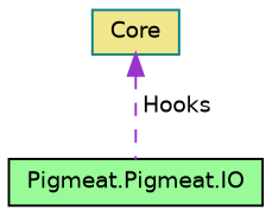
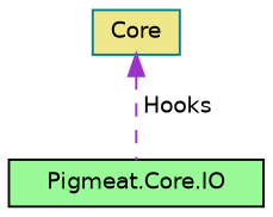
  digraph {
    node [fontname=Helvetica fontsize=10 shape=record style=filled]
-   n1 [color=black fillcolor=palegreen fontcolor=black height=0.2 label="Pigmeat.Pigmeat.IO" width=0.4]
+   n1 [color=black fillcolor=palegreen fontcolor=black height=0.2 label="Pigmeat.Core.IO" width=0.4]
    n2 [color=teal fillcolor=khaki height=0.2 label=Core width=0.4]
    n2 -> n1 [color=darkorchid3 dir=back fontname=Helvetica fontsize=10 label=" Hooks" labelfontname=Helvetica labelfontsize=10 style=dashed]
  }
